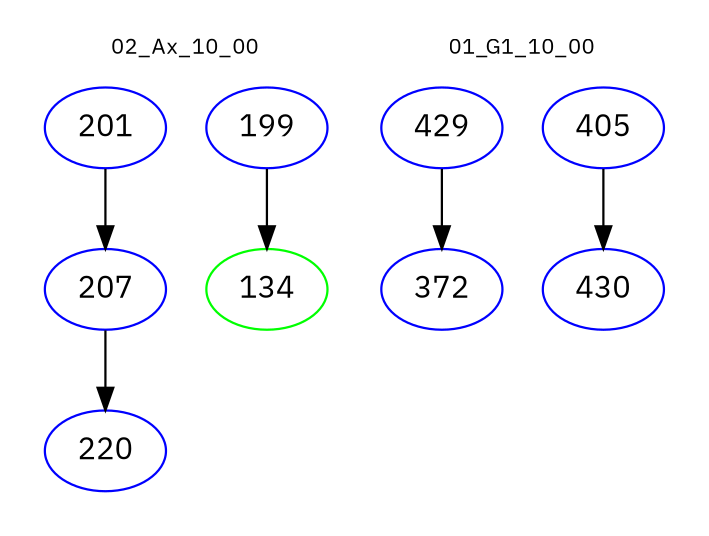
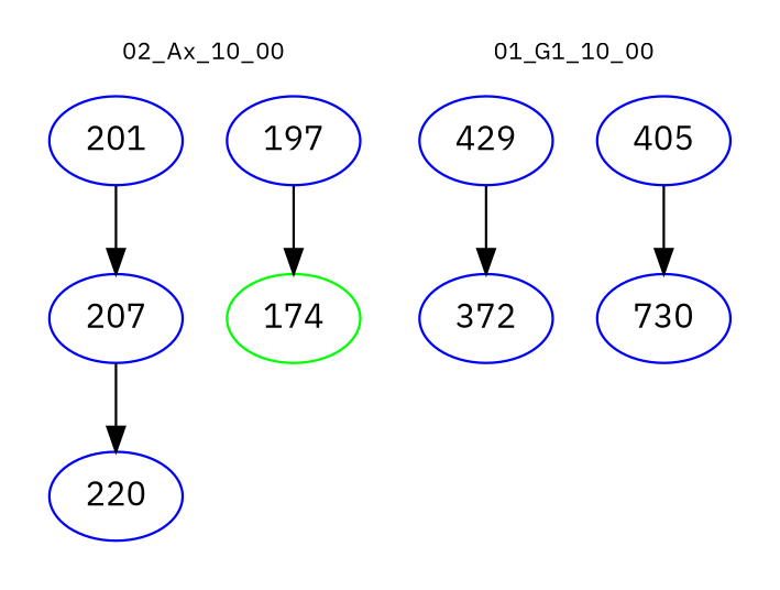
  digraph {
    fontname="IBM Plex Sans"
    node [color=blue fontname="IBM Plex Sans"]
    edge [color=black fontname="IBM Plex Sans"]
-   n1 [label=199]
-   n2 [color=green label=134]
+   n1 [label=197]
+   n2 [color=green label=174]
    n3 [label=201]
    n4 [label=207]
    n5 [label=220]
    n6 [label=405]
-   n7 [label=430]
+   n7 [label=730]
    n8 [label=429]
    n9 [label=372]
    subgraph cluster_1 {
      color=white
      fontsize=10
      label="02_Ax_10_00"
      n1
      n2
      n3
      n4
      n5
    }
    subgraph cluster_2 {
      color=white
      fontsize=10
      label="01_G1_10_00"
      n6
      n7
      n8
      n9
    }
    n1 -> n2
    n3 -> n4
    n4 -> n5
    n6 -> n7
    n8 -> n9
  }
